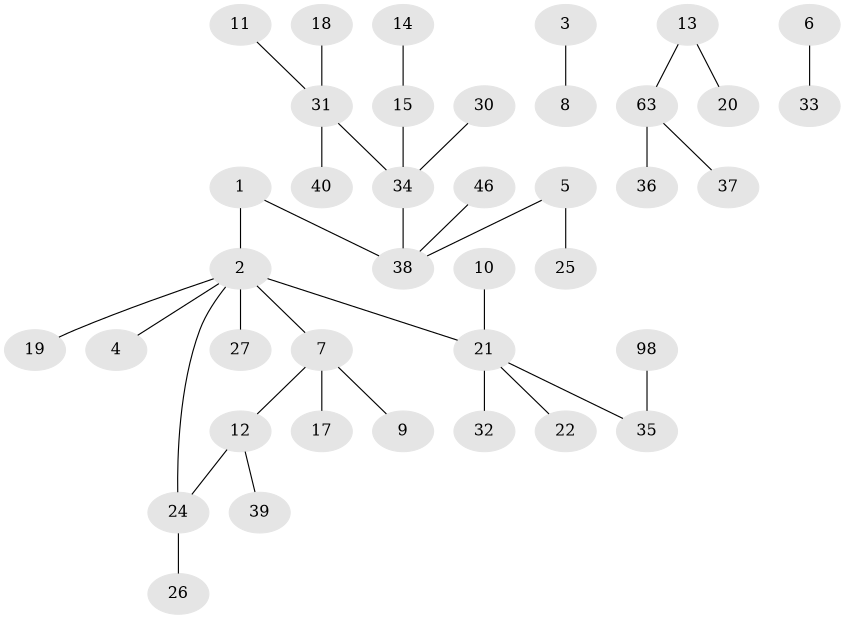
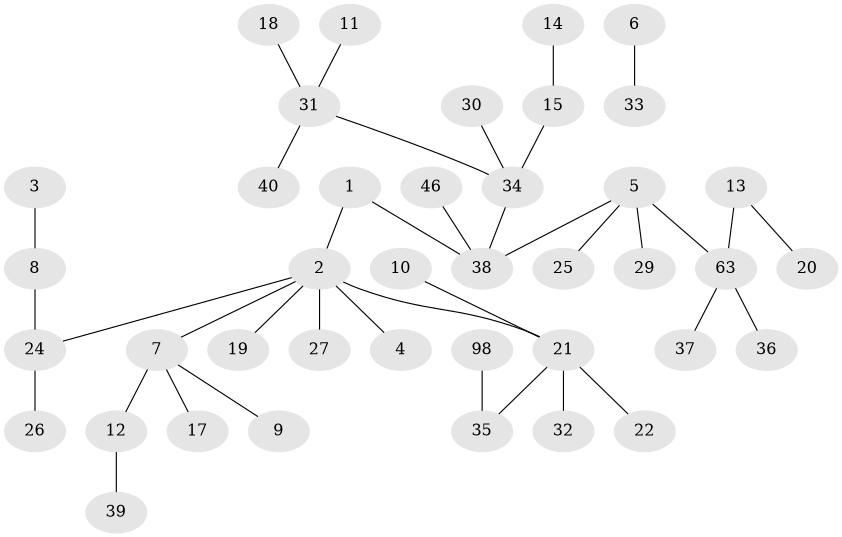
  graph {
    node [color=gray90 style=filled]
    edge [weight=1.0]
    1
    2
    38
    4
    7
    19
    21
    24
    27
    9
    12
    17
    22
    32
    35
    26
    3
    8
    31
    34
    40
    5
    n23 [label=63]
    25
+   29
    36
    37
    6
    33
    39
    10
    11
    13
    20
    14
    15
    n37 [label=46]
    18
    n39 [label=98]
    30
    1 -- 2
    1 -- 38
    2 -- 4
    2 -- 7
    2 -- 19
    2 -- 21
    2 -- 24
    2 -- 27
    7 -- 9
    7 -- 12
    7 -- 17
    21 -- 22
    21 -- 32
    21 -- 35
    24 -- 26
    12 -- 39
    3 -- 8
-   12 -- 24
+   8 -- 24
    31 -- 34
    31 -- 40
    34 -- 38
    5 -- 38
+   5 -- n23
    5 -- 25
+   5 -- 29
    n23 -- 36
    n23 -- 37
    6 -- 33
    10 -- 21
    11 -- 31
    13 -- n23
    13 -- 20
    14 -- 15
    15 -- 34
    n37 -- 38
    18 -- 31
    n39 -- 35
    30 -- 34
  }
